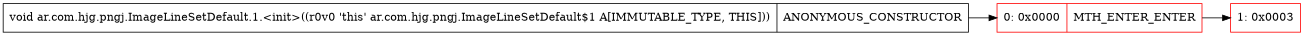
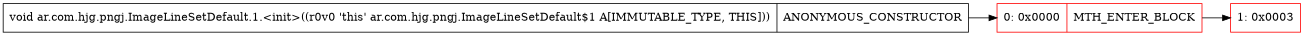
  digraph {
    rankdir=LR
    node [color=red shape=record]
-   n1 [label="{0\:\ 0x0000|MTH_ENTER_ENTER\l}"]
+   n1 [label="{0\:\ 0x0000|MTH_ENTER_BLOCK\l}"]
    n2 [label="{1\:\ 0x0003}"]
    n3 [label="{void ar.com.hjg.pngj.ImageLineSetDefault.1.\<init\>((r0v0 'this' ar.com.hjg.pngj.ImageLineSetDefault$1 A[IMMUTABLE_TYPE, THIS]))  | ANONYMOUS_CONSTRUCTOR\l}" color=""]
    subgraph cluster_1 {
      label="R(0)"
    }
    n1 -> n2
    n3 -> n1
  }
